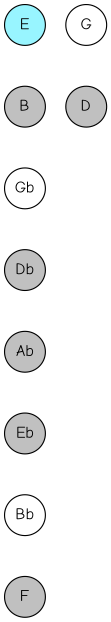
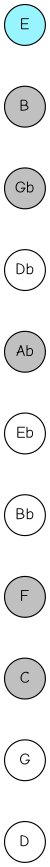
  graph {
    fontname="Comic Neue"
    mindist=.1
    node [fillcolor=gray fontname="Comic Neue" margin=0 shape=circle style=filled]
    edge [fontname="Comic Neue" style=invis]
    E [fillcolor=cadetblue1]
    B
-   Gb [fillcolor=white]
-   Db
+   Gb
+   Db [fillcolor=white]
    Ab
-   Eb
+   Eb [fillcolor=white]
    Bb [fillcolor=white]
    F
+   C
    G [fillcolor=white]
-   D
+   D [fillcolor=white]
    subgraph sub_1 {
      E
      B
      Gb
      Db
      Ab
      Eb
      Bb
      F
+     C
      G
      D
    }
    E -- B
    B -- Gb
    Gb -- Db
    Db -- Ab
    Ab -- Eb
    Eb -- Bb
    Bb -- F
+   F -- C
+   C -- G
    G -- D
  }
